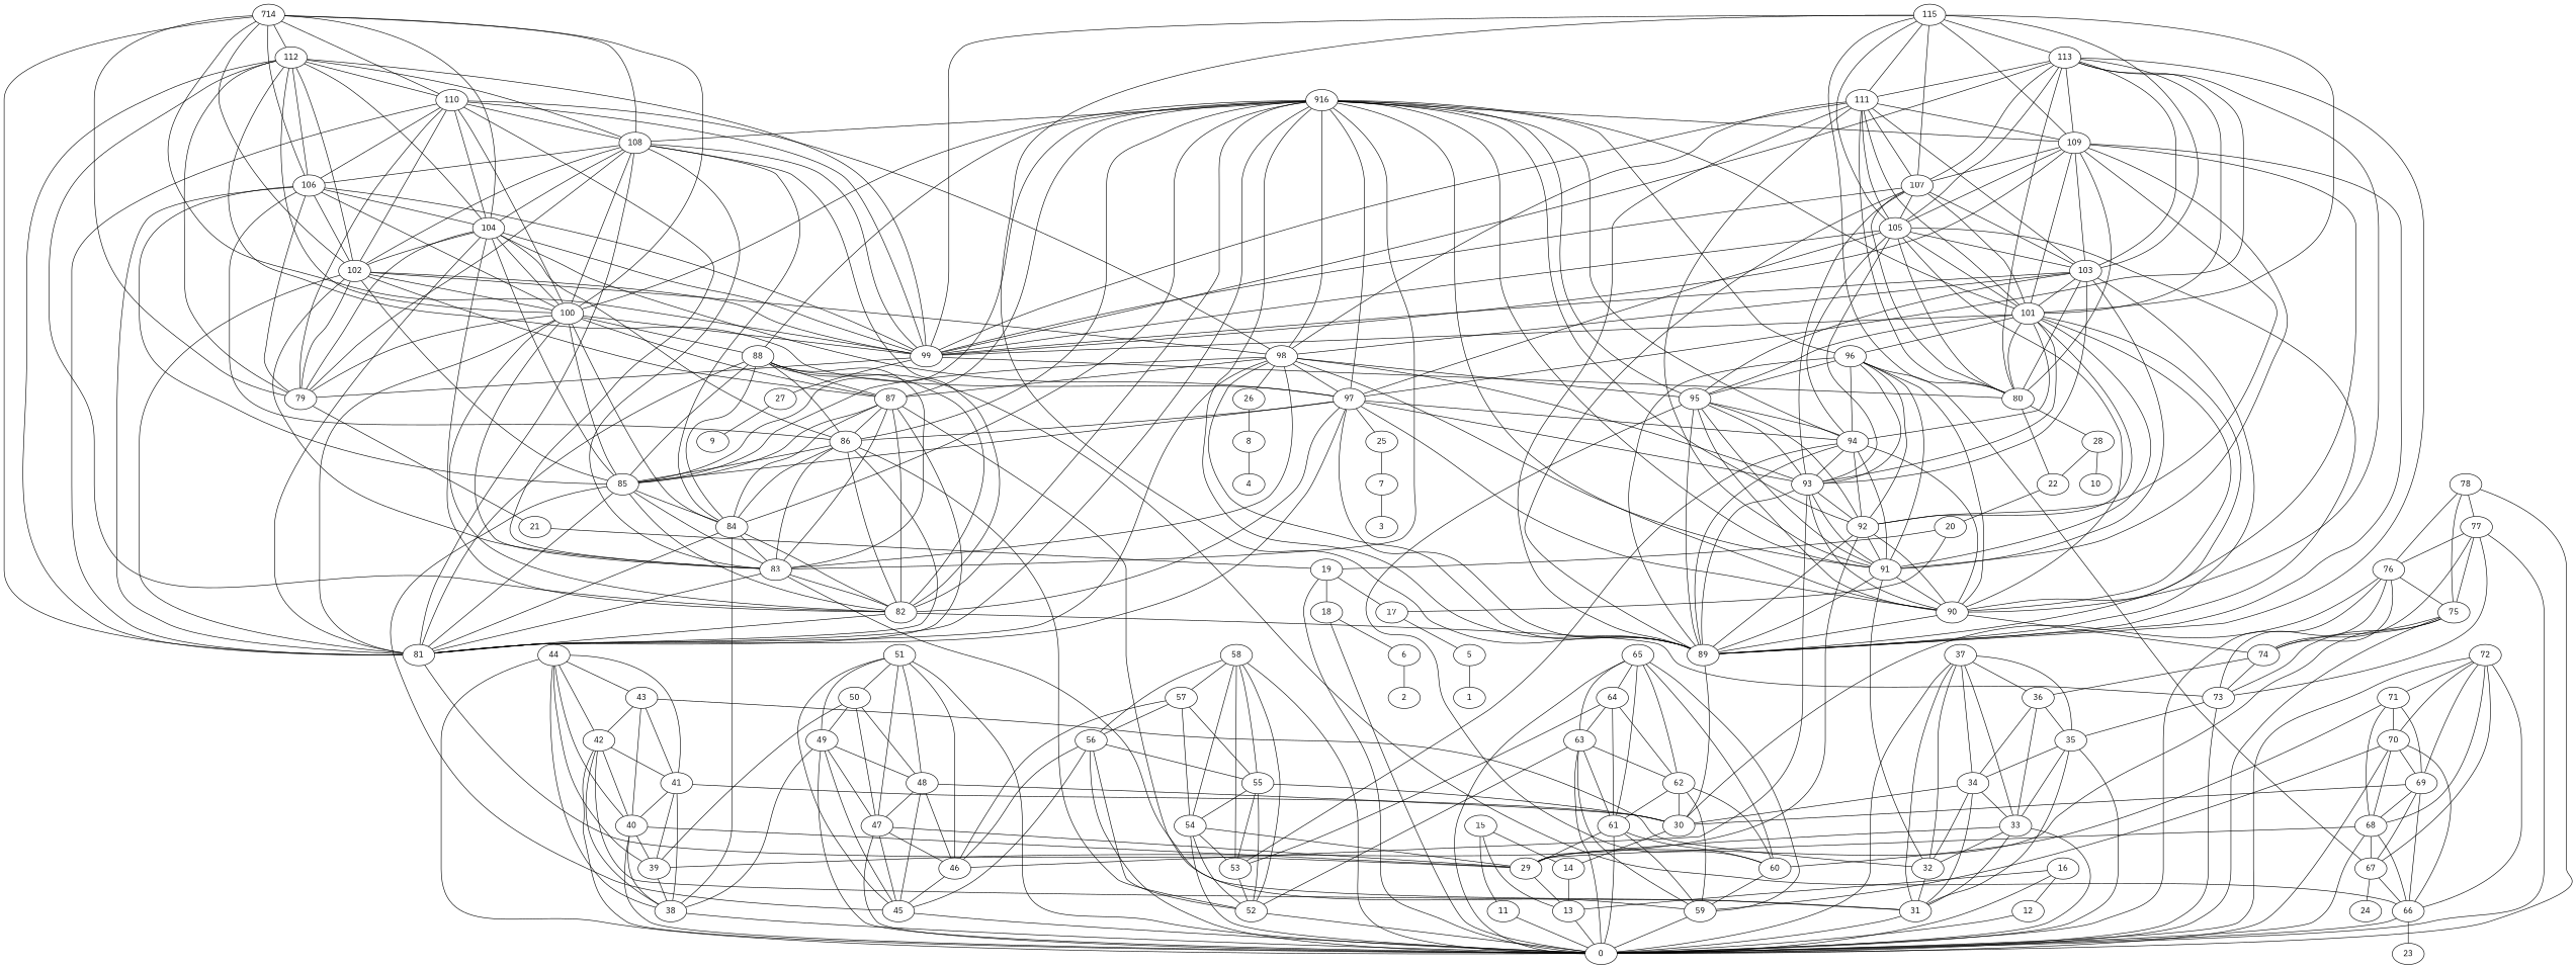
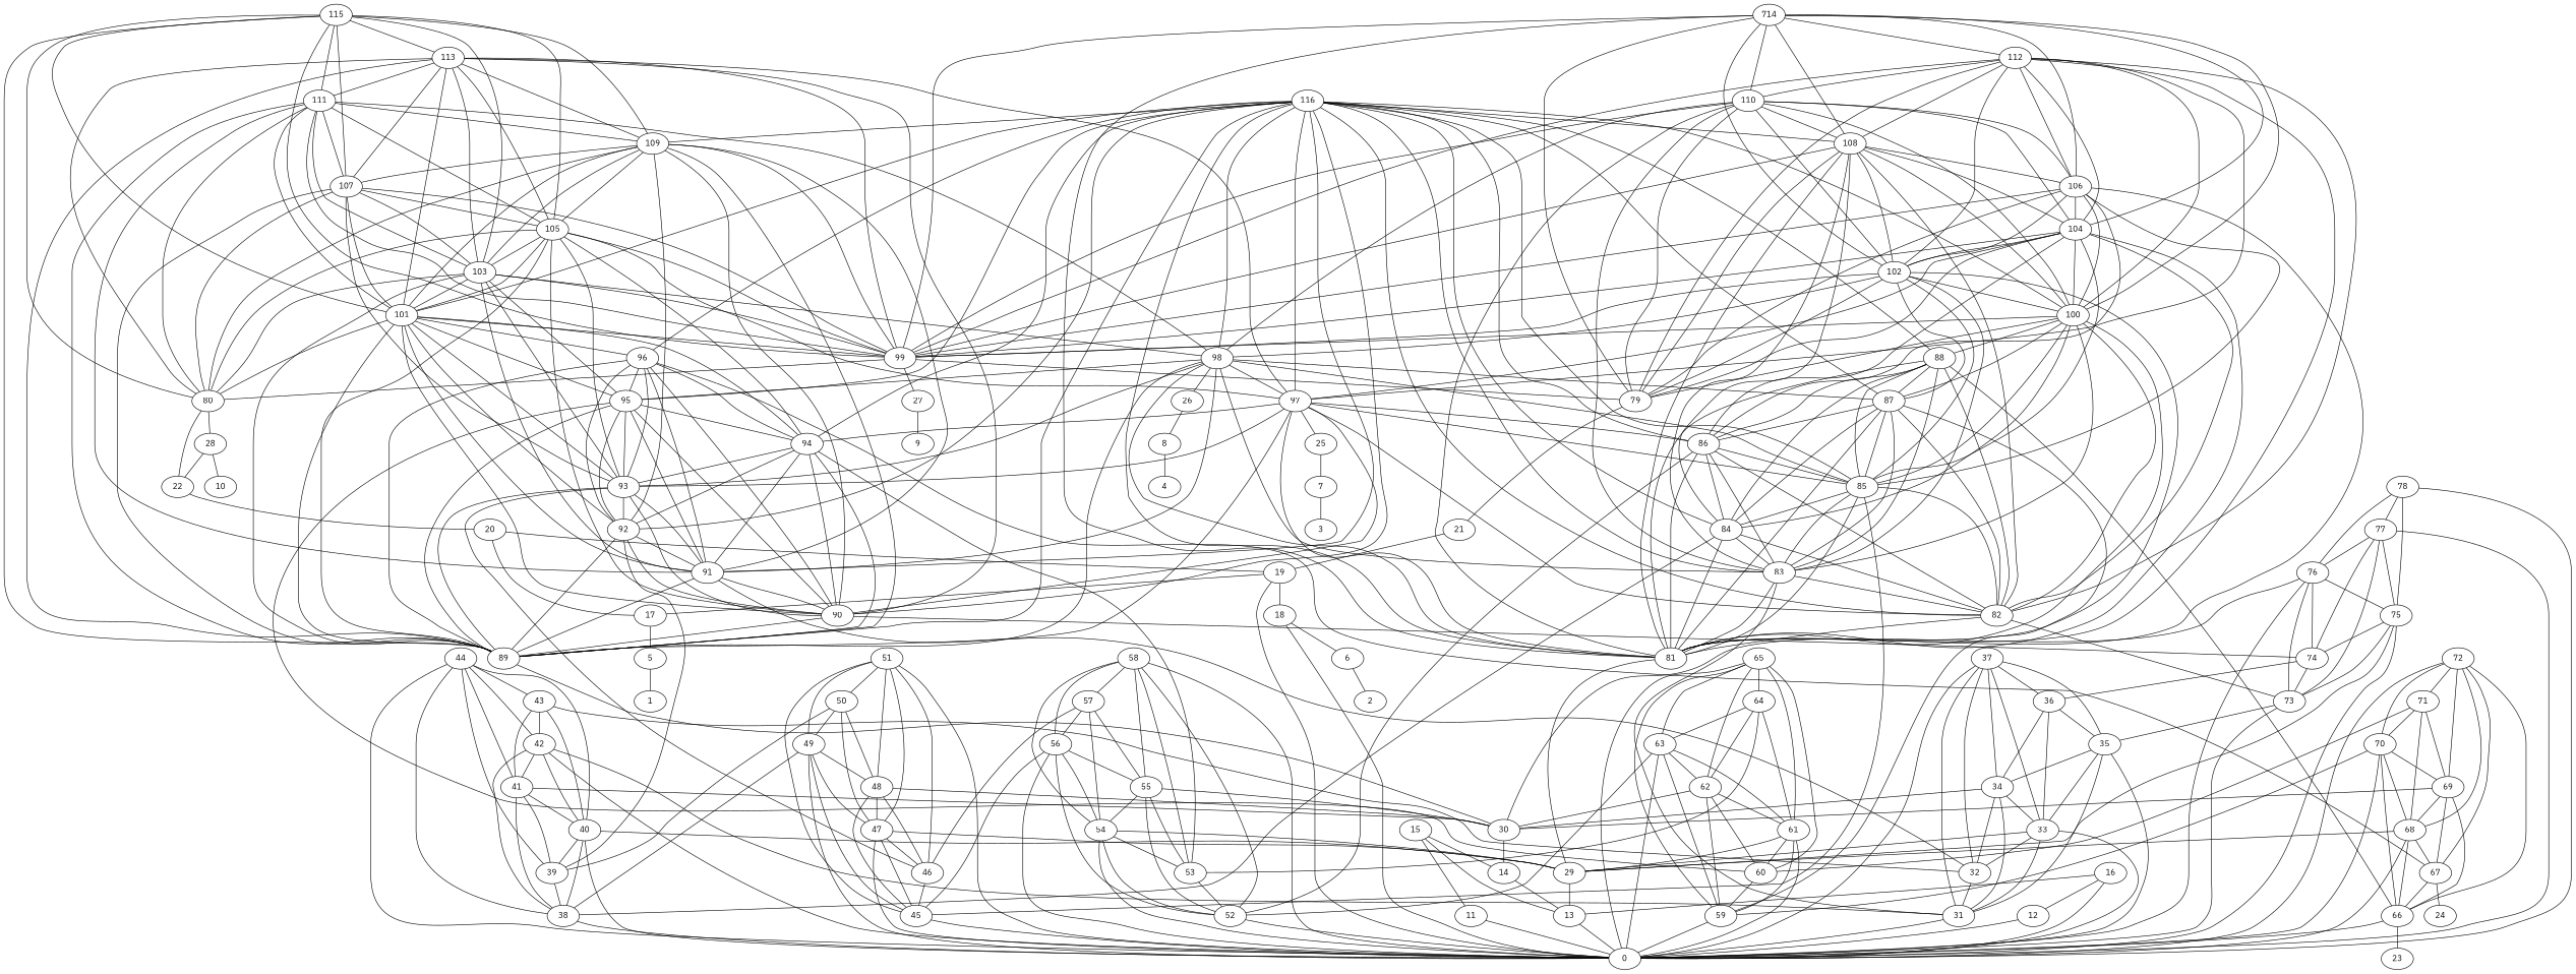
  graph {
    fontname="IBM Plex Sans"
    node [fontname="IBM Plex Sans"]
    edge [fontname="IBM Plex Sans"]
    5
    1
    6
    2
    7
    3
    8
    4
    11
    0
    12
    13
    14
    15
    16
    17
    18
    19
    20
    21
    22
    25
    26
    27
    9
    28
    10
    29
    30
    31
    32
    33
    34
    35
    36
    37
    38
    39
    40
    41
    42
    43
    44
    45
    46
    47
    48
    49
    50
    51
    52
    53
    54
    55
    56
    57
    58
    59
    60
    61
    62
    63
    64
    65
    66
    23
    67
    24
    68
    69
    70
    71
    72
    73
    74
    75
    76
    77
    78
    79
    80
    81
    82
    83
    84
    85
    86
    87
    88
    89
    90
    91
    92
    93
    94
    95
    96
    97
    98
    99
    100
    101
    102
    103
    104
    105
    106
    107
    108
    109
    110
    111
    112
    113
    n115 [label=714]
    115
-   116 [label=916]
+   116
    5 -- 1
    6 -- 2
    7 -- 3
    8 -- 4
    11 -- 0
    12 -- 0
    13 -- 0
    14 -- 13
    15 -- 11
    15 -- 13
    15 -- 14
    16 -- 0
    16 -- 12
    16 -- 13
    17 -- 5
    18 -- 6
    18 -- 0
    19 -- 0
    19 -- 17
    19 -- 18
    20 -- 17
    20 -- 19
    21 -- 19
    22 -- 20
    25 -- 7
    26 -- 8
    27 -- 9
    28 -- 22
    28 -- 10
    29 -- 13
    30 -- 14
    31 -- 0
    32 -- 31
    33 -- 0
    33 -- 29
    33 -- 31
    33 -- 32
    34 -- 30
    34 -- 31
    34 -- 32
    34 -- 33
    35 -- 0
    35 -- 31
    35 -- 33
    35 -- 34
    36 -- 33
    36 -- 34
    36 -- 35
    37 -- 0
    37 -- 31
    37 -- 32
    37 -- 33
    37 -- 34
    37 -- 35
    37 -- 36
    38 -- 0
    39 -- 38
    40 -- 0
    40 -- 29
    40 -- 38
    40 -- 39
    41 -- 30
    41 -- 38
    41 -- 39
    41 -- 40
    42 -- 0
    42 -- 31
    42 -- 38
    42 -- 40
    42 -- 41
    43 -- 32
    43 -- 40
    43 -- 41
    43 -- 42
    44 -- 0
    44 -- 38
    44 -- 39
    44 -- 40
    44 -- 41
    44 -- 42
    44 -- 43
    45 -- 0
    46 -- 45
    47 -- 0
    47 -- 29
    47 -- 45
    47 -- 46
    48 -- 30
    48 -- 45
    48 -- 46
    48 -- 47
    49 -- 0
    49 -- 38
    49 -- 45
    49 -- 47
    49 -- 48
    50 -- 39
    50 -- 47
    50 -- 48
    50 -- 49
    51 -- 0
    51 -- 45
    51 -- 46
    51 -- 47
    51 -- 48
    51 -- 49
    51 -- 50
    52 -- 0
    53 -- 52
    54 -- 0
    54 -- 29
    54 -- 52
    54 -- 53
    55 -- 30
    55 -- 52
    55 -- 53
    55 -- 54
    56 -- 0
    56 -- 45
    56 -- 52
-   56 -- 46
+   56 -- 54
    56 -- 55
    57 -- 46
    57 -- 54
    57 -- 55
    57 -- 56
    58 -- 0
    58 -- 52
    58 -- 53
    58 -- 54
    58 -- 55
    58 -- 56
    58 -- 57
    59 -- 0
    60 -- 59
    61 -- 0
    61 -- 29
    61 -- 59
    61 -- 60
    62 -- 30
    62 -- 59
    62 -- 60
    62 -- 61
    63 -- 0
    63 -- 52
    63 -- 59
    63 -- 61
    63 -- 62
    64 -- 53
    64 -- 61
    64 -- 62
    64 -- 63
    65 -- 0
    65 -- 59
    65 -- 60
    65 -- 61
    65 -- 62
    65 -- 63
    65 -- 64
    66 -- 0
    66 -- 23
    67 -- 66
    67 -- 24
    68 -- 0
    68 -- 29
    68 -- 66
    68 -- 67
    69 -- 30
    69 -- 66
    69 -- 67
    69 -- 68
    70 -- 0
    70 -- 59
    70 -- 66
    70 -- 68
    70 -- 69
    71 -- 60
    71 -- 68
    71 -- 69
    71 -- 70
    72 -- 0
    72 -- 66
    72 -- 67
    72 -- 68
    72 -- 69
    72 -- 70
    72 -- 71
    73 -- 0
    73 -- 35
    74 -- 36
    74 -- 73
    75 -- 0
    75 -- 29
    75 -- 73
    75 -- 74
    76 -- 0
    76 -- 30
    76 -- 73
    76 -- 74
    76 -- 75
    77 -- 0
    77 -- 73
    77 -- 74
    77 -- 75
    77 -- 76
    78 -- 0
    78 -- 75
    78 -- 76
    78 -- 77
    79 -- 21
    80 -- 22
    80 -- 28
    81 -- 29
    82 -- 73
    82 -- 81
    83 -- 31
    83 -- 81
    83 -- 82
    84 -- 38
    84 -- 81
    84 -- 82
    84 -- 83
    85 -- 45
    85 -- 81
    85 -- 82
    85 -- 83
    85 -- 84
    86 -- 52
    86 -- 81
    86 -- 82
    86 -- 83
    86 -- 84
    86 -- 85
    87 -- 59
    87 -- 81
    87 -- 82
    87 -- 83
    87 -- 84
    87 -- 85
    87 -- 86
    88 -- 66
    88 -- 81
    88 -- 82
    88 -- 83
    88 -- 84
    88 -- 85
    88 -- 86
    88 -- 87
    89 -- 30
    90 -- 74
    90 -- 89
    91 -- 32
    91 -- 89
    91 -- 90
    92 -- 39
    92 -- 89
    92 -- 90
    92 -- 91
    93 -- 46
    93 -- 89
    93 -- 90
    93 -- 91
    93 -- 92
    94 -- 53
    94 -- 89
    94 -- 90
    94 -- 91
    94 -- 92
    94 -- 93
    95 -- 60
    95 -- 89
    95 -- 90
    95 -- 91
    95 -- 92
    95 -- 93
    95 -- 94
    96 -- 67
    96 -- 89
    96 -- 90
    96 -- 91
    96 -- 92
    96 -- 93
    96 -- 94
    96 -- 95
    97 -- 25
    97 -- 81
    97 -- 82
    97 -- 85
    97 -- 86
    97 -- 89
    97 -- 90
    97 -- 93
    97 -- 94
    98 -- 26
    98 -- 81
    98 -- 83
    98 -- 85
    98 -- 87
    98 -- 89
    98 -- 91
    98 -- 93
    98 -- 95
    98 -- 97
    99 -- 27
    99 -- 79
    99 -- 80
    100 -- 79
    100 -- 81
    100 -- 82
    100 -- 83
    100 -- 84
    100 -- 85
    100 -- 87
    100 -- 88
    100 -- 99
    101 -- 80
    101 -- 89
    101 -- 90
    101 -- 91
    101 -- 92
    101 -- 93
    101 -- 94
    101 -- 95
    101 -- 96
    101 -- 99
    102 -- 79
    102 -- 81
    102 -- 83
    102 -- 85
    102 -- 87
    102 -- 98
    102 -- 99
    102 -- 100
    103 -- 80
    103 -- 89
    103 -- 91
    103 -- 93
    103 -- 95
    103 -- 98
    103 -- 99
    103 -- 101
    104 -- 79
    104 -- 81
    104 -- 82
    104 -- 85
    104 -- 86
    104 -- 97
    104 -- 99
    104 -- 100
    104 -- 102
    105 -- 80
    105 -- 89
    105 -- 90
    105 -- 93
    105 -- 94
    105 -- 97
    105 -- 99
    105 -- 101
    105 -- 103
    106 -- 79
    106 -- 81
    106 -- 85
    106 -- 86
    106 -- 99
    106 -- 100
    106 -- 102
    106 -- 104
    107 -- 80
    107 -- 89
    107 -- 93
    107 -- 99
    107 -- 101
    107 -- 103
    107 -- 105
    108 -- 79
    108 -- 81
    108 -- 82
    108 -- 83
    108 -- 84
    108 -- 99
    108 -- 100
    108 -- 102
    108 -- 104
    108 -- 106
    109 -- 80
    109 -- 89
    109 -- 90
    109 -- 91
    109 -- 92
    109 -- 99
    109 -- 101
    109 -- 103
    109 -- 105
    109 -- 107
    110 -- 79
    110 -- 81
    110 -- 83
    110 -- 98
    110 -- 99
    110 -- 100
    110 -- 102
    110 -- 104
    110 -- 106
    110 -- 108
    111 -- 80
    111 -- 89
    111 -- 91
    111 -- 98
    111 -- 99
    111 -- 101
    111 -- 103
    111 -- 105
    111 -- 107
    111 -- 109
    112 -- 79
    112 -- 81
    112 -- 82
    112 -- 97
    112 -- 99
    112 -- 100
    112 -- 102
    112 -- 104
    112 -- 106
    112 -- 108
    112 -- 110
    113 -- 80
    113 -- 89
    113 -- 90
    113 -- 97
    113 -- 99
    113 -- 101
    113 -- 103
    113 -- 105
    113 -- 107
    113 -- 109
    113 -- 111
    n115 -- 79
    n115 -- 81
    n115 -- 99
    n115 -- 100
    n115 -- 102
    n115 -- 104
    n115 -- 106
    n115 -- 108
    n115 -- 110
    n115 -- 112
    115 -- 80
    115 -- 89
    115 -- 99
    115 -- 101
    115 -- 103
    115 -- 105
    115 -- 107
    115 -- 109
    115 -- 111
    115 -- 113
    116 -- 81
    116 -- 82
    116 -- 83
    116 -- 84
    116 -- 85
    116 -- 86
    116 -- 87
    116 -- 88
    116 -- 89
    116 -- 90
    116 -- 91
    116 -- 92
    116 -- 94
    116 -- 95
    116 -- 96
    116 -- 97
    116 -- 98
    116 -- 100
    116 -- 101
    116 -- 108
    116 -- 109
  }
